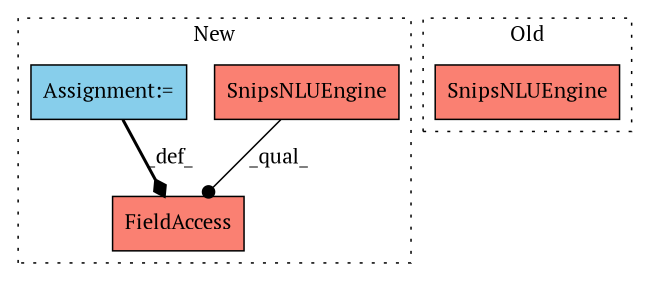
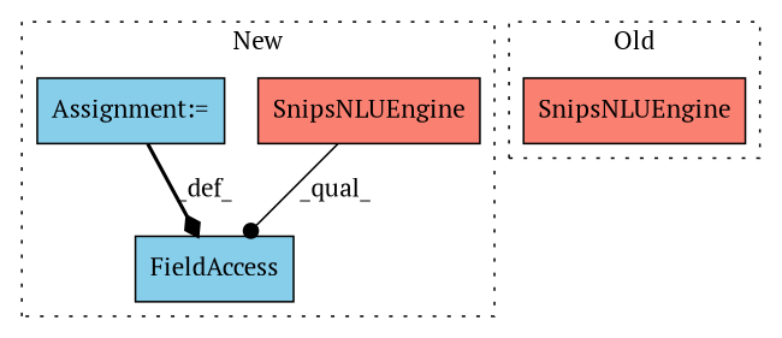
  digraph {
    fontname="PT Serif"
    node [a=32 shape=box style=filled fillcolor=salmon fontname="PT Serif"]
    edge [fontname="PT Serif"]
    n1 [l=16 label=SnipsNLUEngine s=3250]
-   n2 [a=22 l=21 label=FieldAccess s=3272]
+   n2 [a=22 l=21 label=FieldAccess s=3272 fillcolor=skyblue]
    n3 [a=7 l=1 label="Assignment:=" s=3293 fillcolor=skyblue]
    n4 [l="15,1" label=SnipsNLUEngine s="3187,3235"]
    subgraph cluster_1 {
      label=New
      style=dotted
      n1
      n2
      n3
    }
    subgraph cluster_2 {
      label=Old
      style=dotted
      n4
    }
    n1 -> n2 [label=_qual_ style=solid arrowhead=dot]
    n3 -> n2 [label=_def_ style=bold arrowhead=diamond]
  }
